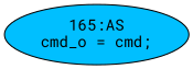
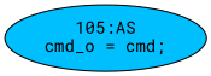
  strict digraph {
    rankdir=LR
    fontname="Roboto Mono"
-   n1 [ast="<pyverilog.vparser.ast.Assign object at 0x7f56fedb0610>" def_var="['cmd_o']" fillcolor=deepskyblue label="165:AS\ncmd_o = cmd;" statements="[]" style=filled typ=Assign use_var="['cmd']" fontname="Roboto Mono"]
+   n1 [ast="<pyverilog.vparser.ast.Assign object at 0x7f56fedb0610>" def_var="['cmd_o']" fillcolor=deepskyblue label="105:AS\ncmd_o = cmd;" statements="[]" style=filled typ=Assign use_var="['cmd']" fontname="Roboto Mono"]
  }
